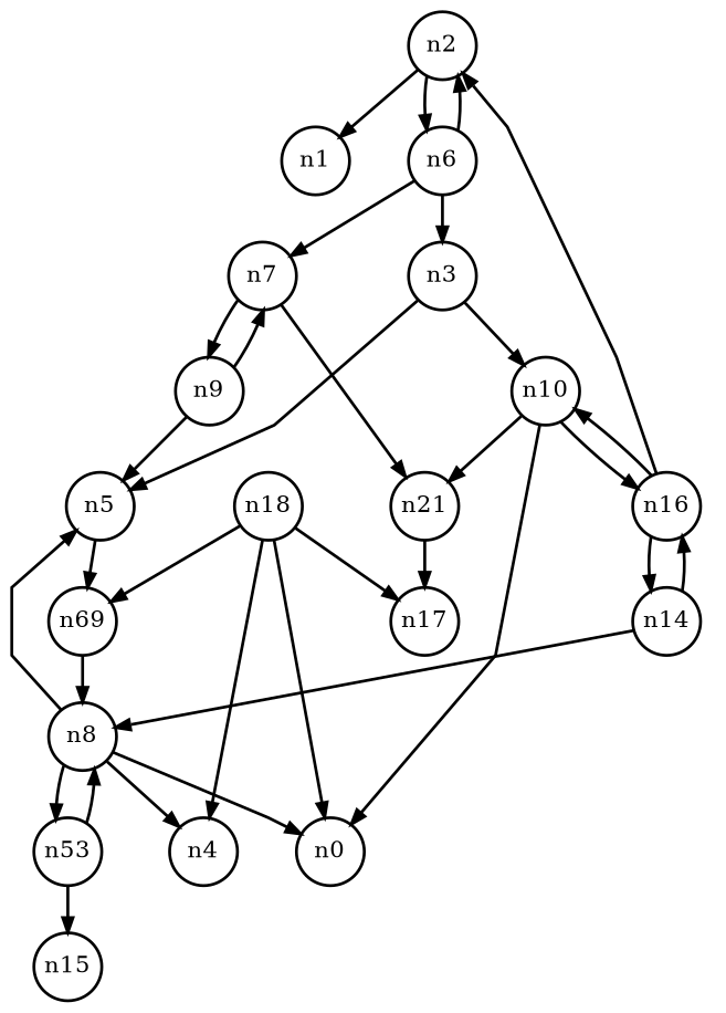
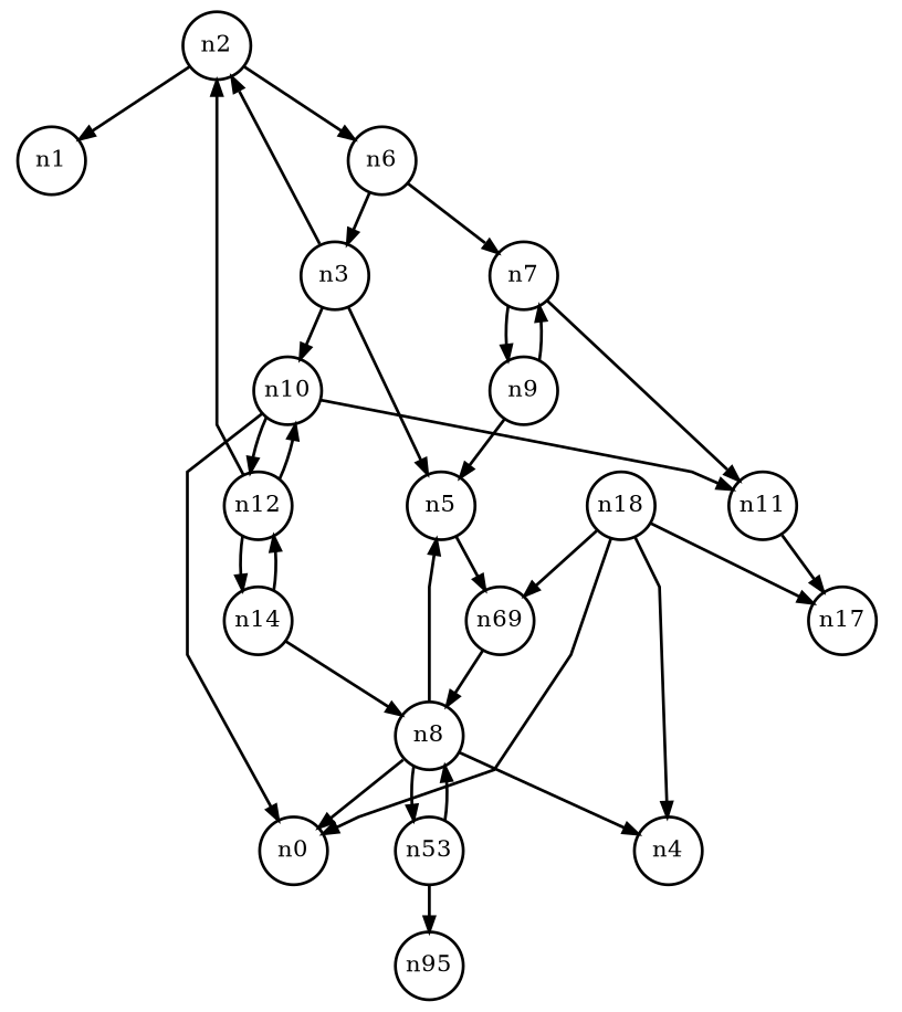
  digraph {
    fontsize=8
    nodesep=0.22
    nodesize=0.16
    ranksep=0.22
    splines=polyline
    node [fixedsize=shape fontsize=8 shape=circle]
    edge [arrowsize=0.5]
    n2 [width=0.32]
    n1 [width=0.32]
    n6 [width=0.32]
    n7 [width=0.32]
    n3 [width=0.32]
    n9 [width=0.32]
-   n11 [width=0.32 label=n21]
+   n11 [width=0.32]
    n5 [width=0.32]
    n19 [label=n69 width=0.32]
    n8 [width=0.32]
    n0 [width=0.32]
    n4 [width=0.32]
    n13 [label=n53 width=0.32]
    n10 [width=0.32]
-   n16 [width=0.32]
+   n16 [width=0.32 label=n12]
    n17 [width=0.32]
    n14 [width=0.32]
-   n15 [width=0.32]
+   n15 [width=0.32 label=n95]
    n18 [width=0.32]
    n2 -> n1
    n2 -> n6
-   n6 -> n2
+   n3 -> n2
    n6 -> n7
    n6 -> n3
    n7 -> n9
    n7 -> n11
    n3 -> n5
    n3 -> n10
    n9 -> n7
    n9 -> n5
    n11 -> n17
    n5 -> n19
    n19 -> n8
    n8 -> n5
    n8 -> n0
    n8 -> n4
    n8 -> n13
    n13 -> n8
    n13 -> n15
    n10 -> n11
    n10 -> n0
    n10 -> n16
    n16 -> n2
    n16 -> n10
    n16 -> n14
    n14 -> n8
    n14 -> n16
    n18 -> n19
    n18 -> n0
    n18 -> n4
    n18 -> n17
  }
